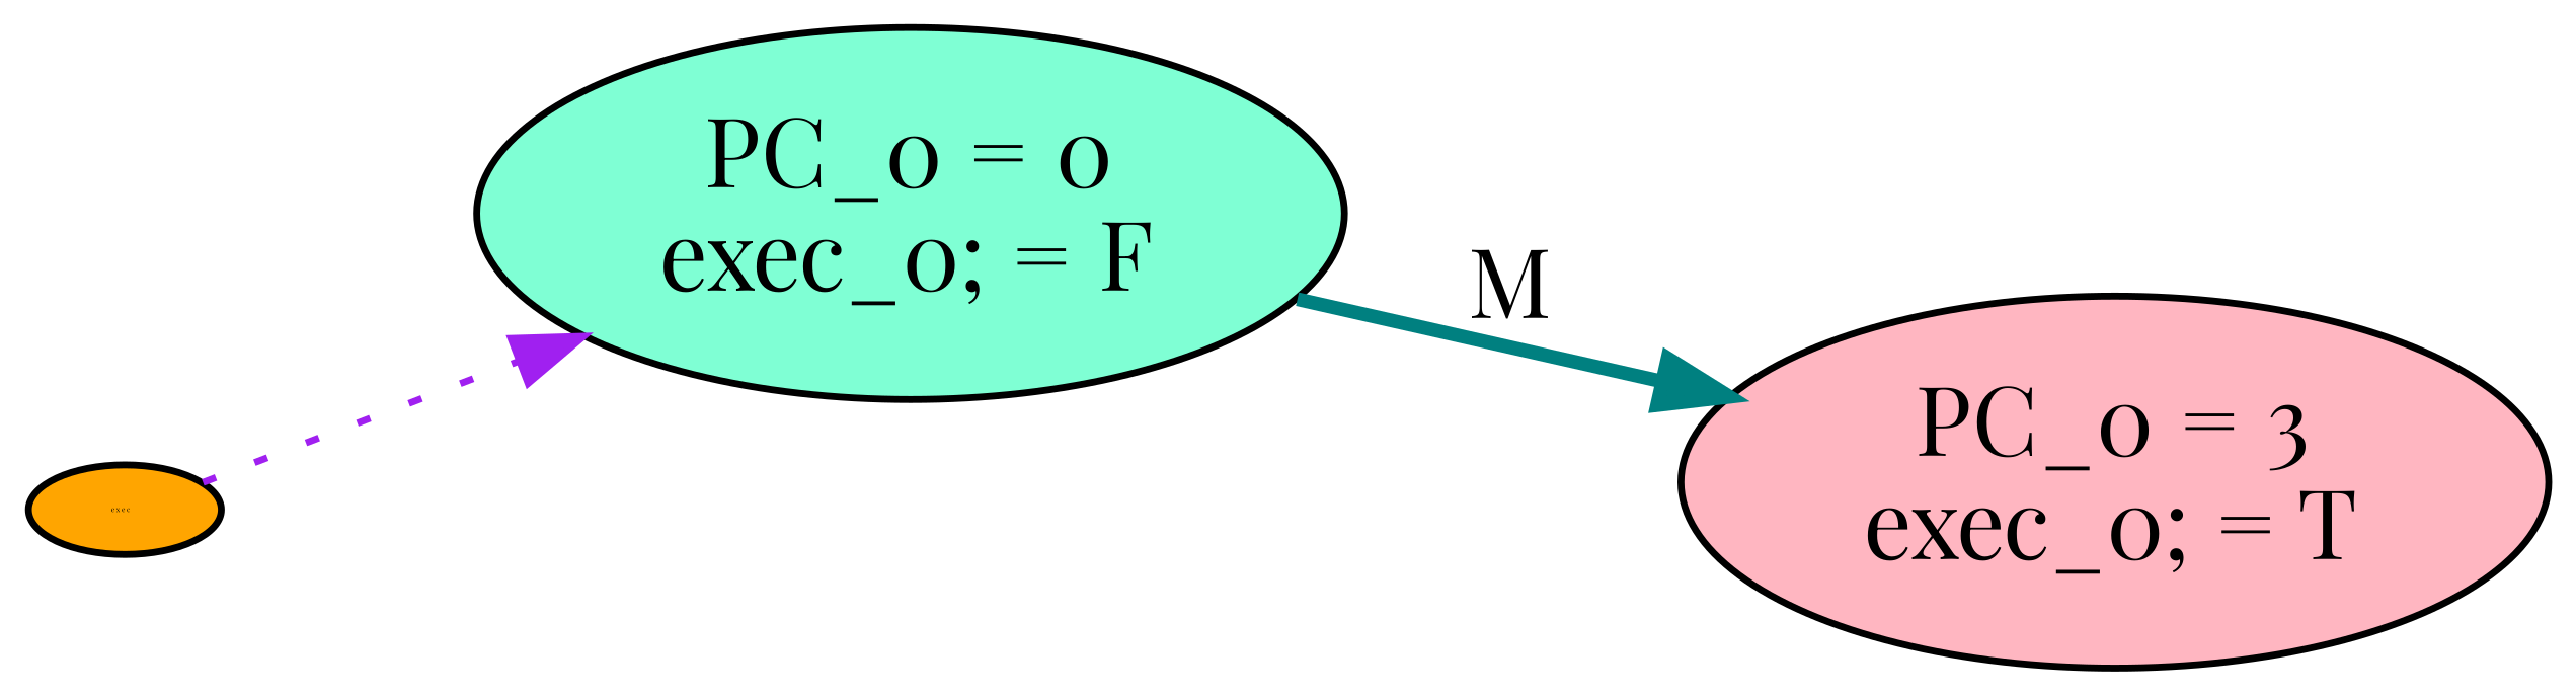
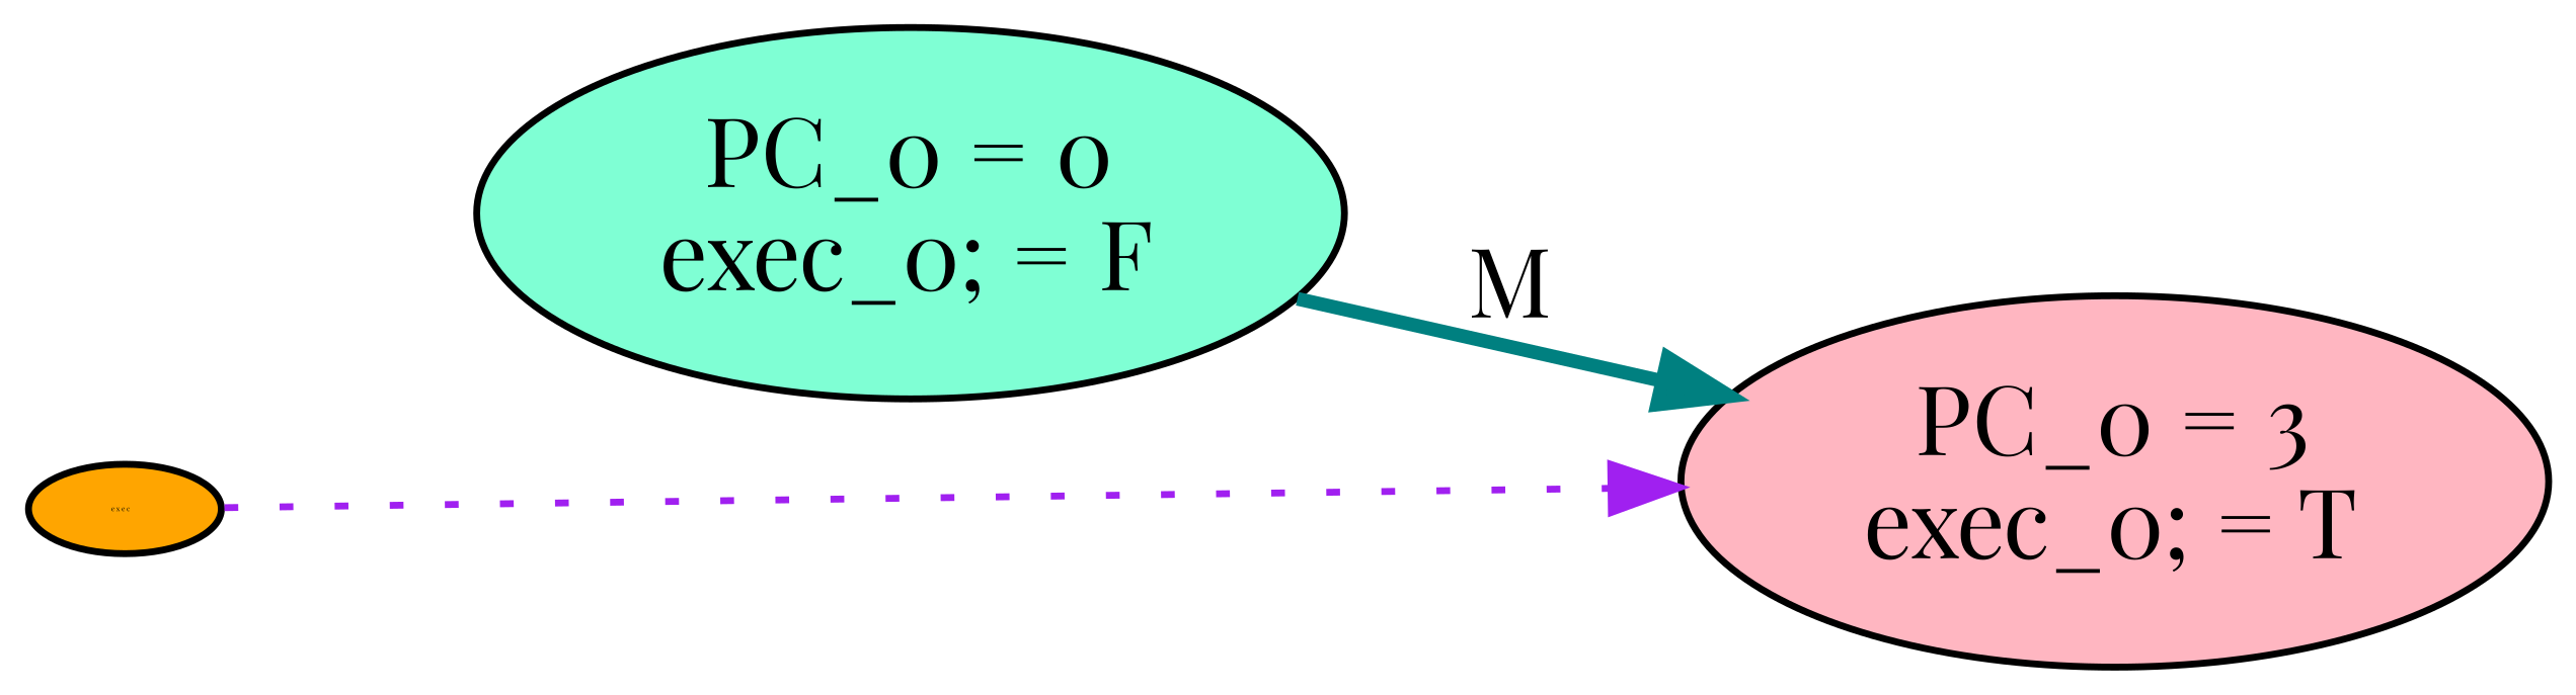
  digraph {
    fontname="Playfair Display"
    rankdir=LR
    node [fontname="Playfair Display" style=filled]
    edge [fontname="Playfair Display"]
    n1 [fillcolor=aquamarine label="PC_0 = 0\nexec_0; = F\n"]
    n2 [fillcolor=lightpink label="PC_0 = 3\nexec_0; = T\n"]
    n3 [color=black fillcolor=orange fontsize=1 height=0.12 label=exec width=0.12]
    n1 -> n2 [color=teal label=M style=bold]
-   n3 -> n1 [color=purple style=dotted]
+   n3 -> n2 [color=purple style=dotted]
  }
